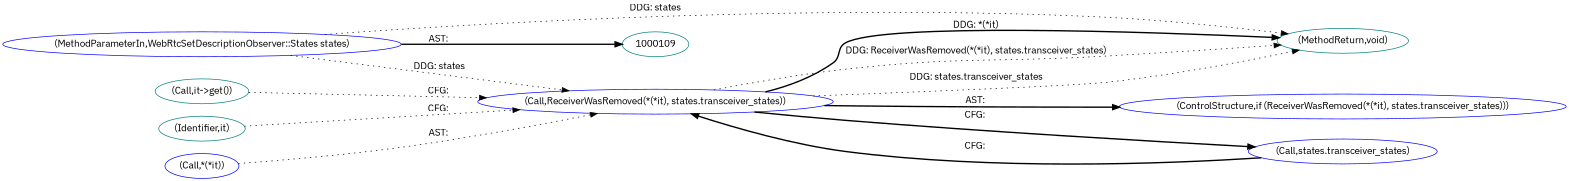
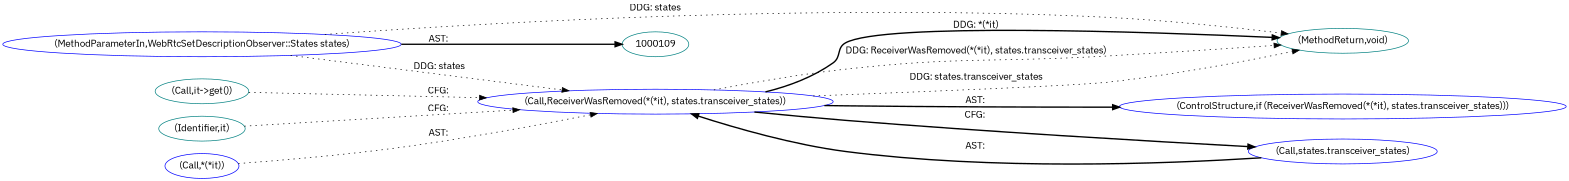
  digraph {
    fontname="IBM Plex Sans"
    rankdir=LR
    node [color=blue fontname="IBM Plex Sans"]
    edge [fontname="IBM Plex Sans" style=dotted]
    n1 [label="(Call,ReceiverWasRemoved(*(*it), states.transceiver_states))"]
    n2 [color=teal label="(MethodReturn,void)"]
    n3 [label="(ControlStructure,if (ReceiverWasRemoved(*(*it), states.transceiver_states)))"]
    n4 [label="(Call,states.transceiver_states)"]
    n5 [label="(MethodParameterIn,WebRtcSetDescriptionObserver::States states)"]
    n6 [color=teal label=1000109]
    n7 [color=teal label="(Call,it->get())"]
    n8 [color=teal label="(Identifier,it)"]
    n9 [label="(Call,*(*it))"]
    n1 -> n2 [label="DDG: *(*it)" style=bold]
    n1 -> n2 [label="DDG: ReceiverWasRemoved(*(*it), states.transceiver_states)"]
    n1 -> n2 [label="DDG: states.transceiver_states"]
    n1 -> n3 [label="AST: " style=bold]
    n1 -> n4 [label="CFG: " style=bold]
-   n4 -> n1 [label="CFG: " style=bold]
+   n4 -> n1 [label="AST: " style=bold]
    n5 -> n1 [label="DDG: states"]
    n5 -> n2 [label="DDG: states"]
    n5 -> n6 [label="AST: " style=bold]
    n7 -> n1 [label="CFG: "]
    n8 -> n1 [label="CFG: "]
    n9 -> n1 [label="AST: "]
  }
